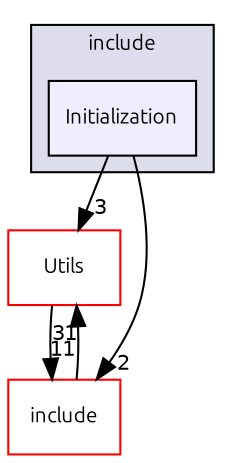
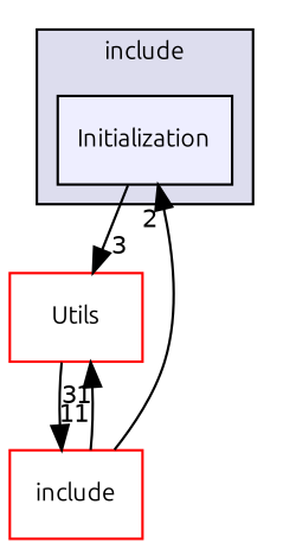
  digraph {
    compound=true
    fontname=Ubuntu
    node [fillcolor=white fontname=Ubuntu fontsize=10 shape=box style=filled color=red]
    edge [fontname=Ubuntu labeldistance=1.5 labelfontname=Helvetica labelfontsize=10]
    n1 [fillcolor="#eeeeff" label=Initialization pencolor=black color=""]
    n2 [label=Utils]
    n3 [label=include]
    subgraph cluster_1 {
      bgcolor="#ddddee"
      fontsize=10
      label=include
      pencolor=black
      n1
    }
    n1 -> n2 [headlabel=3]
-   n1 -> n3 [headlabel=2]
+   n3 -> n1 [headlabel=2]
    n2 -> n3 [headlabel=11]
    n3 -> n2 [headlabel=31]
  }
